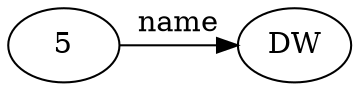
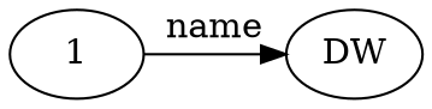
  digraph {
-   1 [label=5]
+   1
    DW [rank=min]
    subgraph sub_1 {
      rank=same
      1
      DW
    }
    1 -> DW [label=name]
  }
